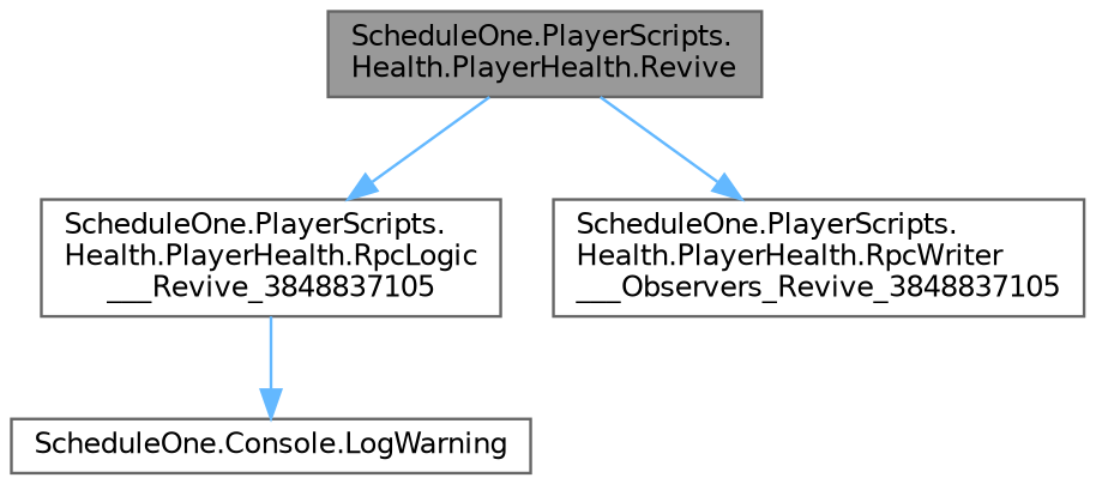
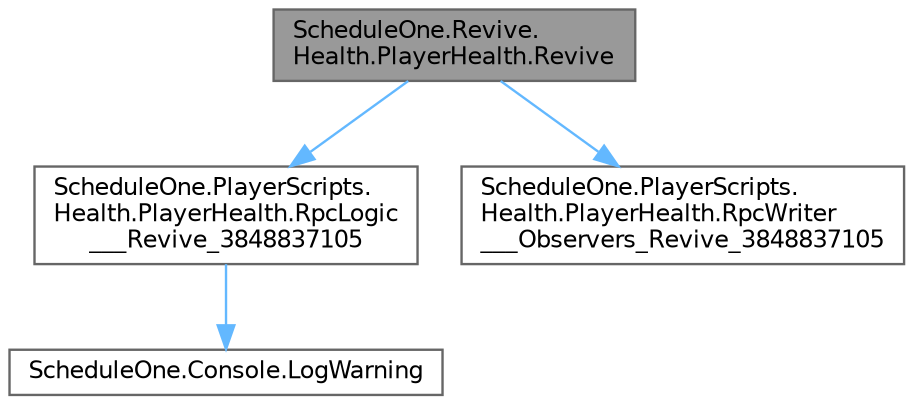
  digraph {
    rankdir=TB
    node [color=grey40 fillcolor=white fontname=Helvetica fontsize=10 shape=box style=filled]
    edge [color=steelblue1 fontname=Helvetica fontsize=10 labelfontname=Helvetica labelfontsize=10 style=solid]
-   n1 [color=gray40 fillcolor=grey60 fontcolor=black height=0.2 label="ScheduleOne.PlayerScripts.\lHealth.PlayerHealth.Revive" width=0.4]
+   n1 [color=gray40 fillcolor=grey60 fontcolor=black height=0.2 label="ScheduleOne.Revive.\lHealth.PlayerHealth.Revive" width=0.4]
    n2 [height=0.2 label="ScheduleOne.PlayerScripts.\lHealth.PlayerHealth.RpcLogic\l___Revive_3848837105" width=0.4]
    n3 [height=0.2 label="ScheduleOne.PlayerScripts.\lHealth.PlayerHealth.RpcWriter\l___Observers_Revive_3848837105" width=0.4]
    n4 [height=0.2 label="ScheduleOne.Console.LogWarning" width=0.4]
    n1 -> n2
    n1 -> n3
    n2 -> n4
  }
